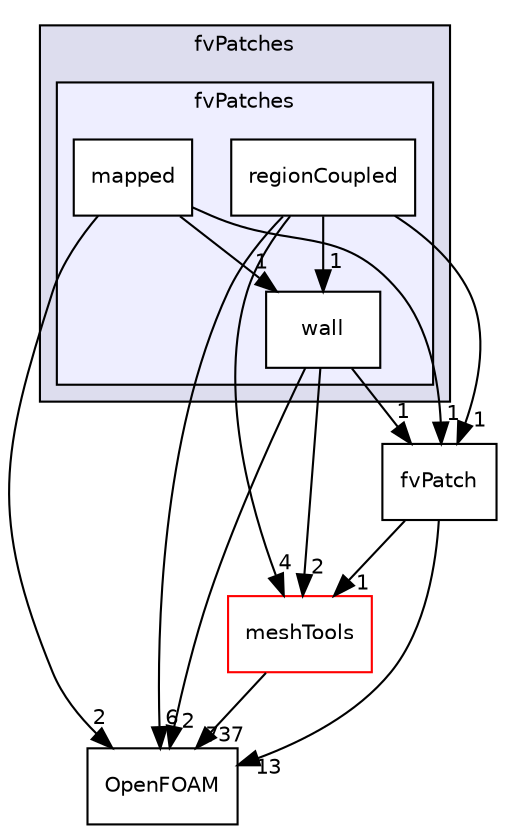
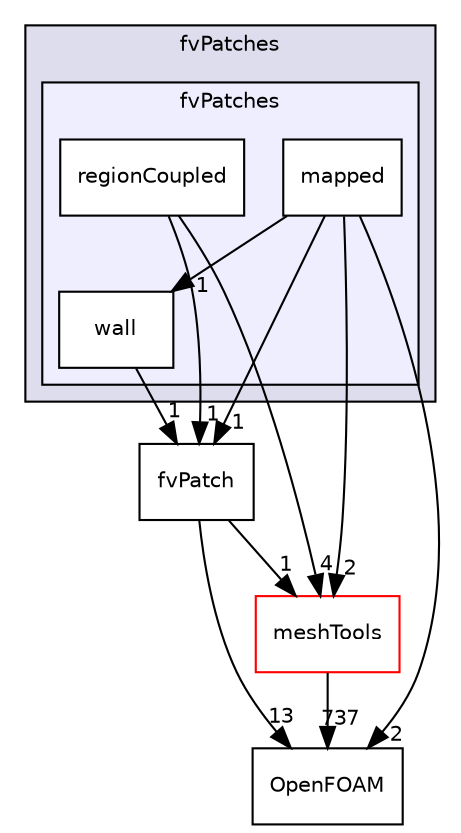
  digraph {
    compound=true
    node [color=black fontname=Helvetica fontsize=10 shape=box]
    edge [headlabel=1 labeldistance=1.5 labelfontname=Helvetica labelfontsize=10]
    n1 [fillcolor=white label=mapped style=filled]
    n2 [fillcolor=white label=regionCoupled style=filled]
    n3 [fillcolor=white label=wall style=filled]
    n4 [color=red label=meshTools]
    n5 [label=fvPatch color=""]
    n6 [label=OpenFOAM]
    subgraph cluster_1 {
      bgcolor="#ddddee"
      fontname=Helvetica
      fontsize=10
      label=fvPatches
      pencolor=black
      subgraph cluster_2 {
        bgcolor="#eeeeff"
        fontname=Helvetica
        fontsize=10
        label=fvPatches
        pencolor=black
        n1
        n2
        n3
      }
    }
    n1 -> n3
-   n3 -> n4 [headlabel=2]
+   n1 -> n4 [headlabel=2]
    n1 -> n5
    n1 -> n6 [headlabel=2]
-   n2 -> n3
    n2 -> n4 [headlabel=4]
    n2 -> n5
-   n2 -> n6 [headlabel=6]
    n3 -> n5
-   n3 -> n6 [headlabel=2]
    n4 -> n6 [headlabel=737]
    n5 -> n4
    n5 -> n6 [headlabel=13]
  }
